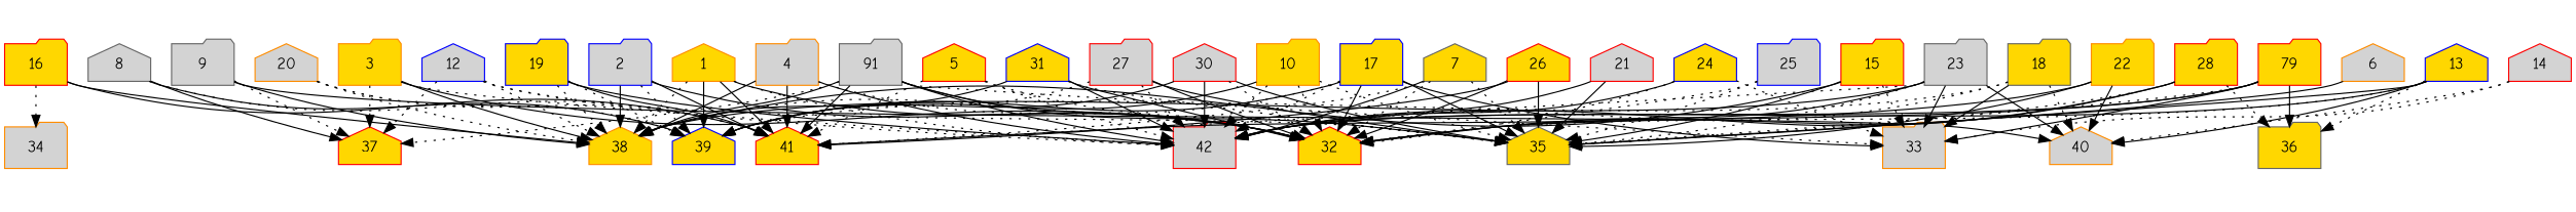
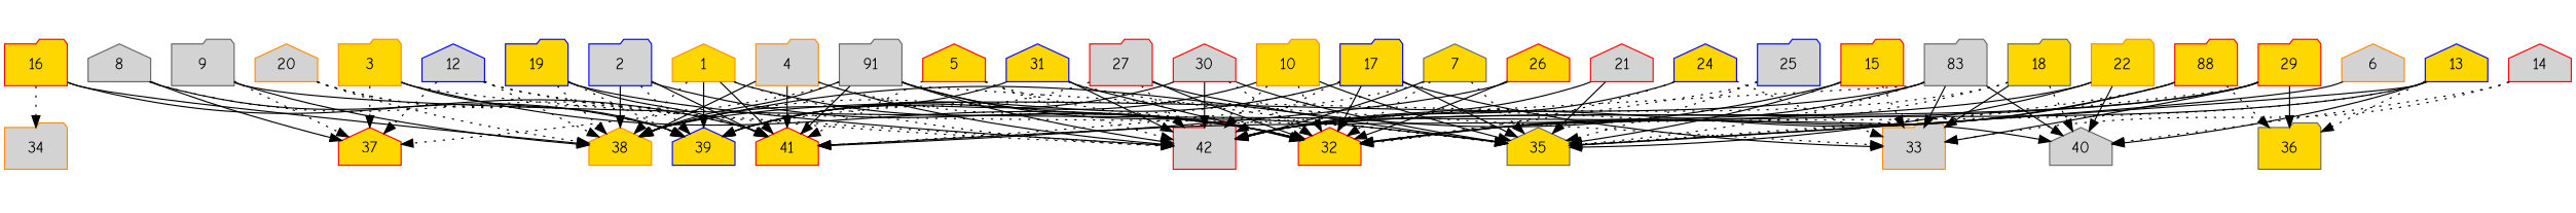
  digraph {
    fontname="Comic Neue"
    node [alpha=0.03 color=red fillcolor=gold fontname="Comic Neue" shape=house style=filled]
    edge [fontname="Comic Neue" style=solid]
    1 [color=darkorange expect_size=84821229242283328]
    32 [alpha=0.13 expect_size=457117668639705728]
    38 [alpha=0.01 color=darkorange expect_size=13691061801580824]
    39 [alpha=0.02 color=blue expect_size=2873069726689757]
    41 [alpha=0.17 expect_size=124591511201264032]
    42 [alpha=0.07 expect_size=5169269859942400 fillcolor=lightgrey shape=folder]
    2 [color=blue expect_size=69997992490682808 fillcolor=lightgrey shape=folder]
    3 [alpha=0.17 color=darkorange expect_size=4253598211184700928 shape=folder]
    37 [alpha=0.09 expect_size=37614478480381024]
    4 [alpha=0.11 color=darkorange expect_size=37557462744720264 fillcolor=lightgrey shape=folder]
    5 [alpha=0.14 expect_size=1045624887105013760]
    35 [alpha=0.05 color=gray40 expect_size=17296083629093644]
    6 [alpha=0.11 color=darkorange expect_size=8340382329839965700096 fillcolor=lightgrey]
    7 [alpha=0.12 color=gray40 expect_size=78533412641369489408]
    8 [alpha=0.14 color=gray40 expect_size=85737154060377616 fillcolor=lightgrey]
    9 [alpha=0.08 color=gray40 expect_size=6012645941851297792 fillcolor=lightgrey shape=folder]
-   40 [alpha=0.04 color=darkorange expect_size=24320972221241892 fillcolor=lightgrey]
+   40 [alpha=0.04 color=gray40 expect_size=24320972221241892 fillcolor=lightgrey]
    10 [alpha=0.17 color=darkorange expect_size=161977537894197231616 shape=folder]
    n19 [alpha=0.09 color=gray40 expect_size=77953558290987220992 fillcolor=lightgrey label=91 shape=folder]
    33 [alpha=0.08 color=darkorange expect_size=12640442596604766208 fillcolor=lightgrey shape=folder]
    12 [color=blue expect_size=12839404212662327836672 fillcolor=lightgrey]
    13 [alpha=0.00 color=blue expect_size=1165139592550860800]
    36 [alpha=0.10 color=gray40 expect_size=18338059005301549432832 shape=folder]
    14 [alpha=0.11 expect_size=3683560570214254903296 fillcolor=lightgrey]
    15 [alpha=0.14 expect_size=17912418319094444457984 shape=folder]
    16 [alpha=0.06 expect_size=3859776786174777856 shape=folder]
    34 [alpha=0.09 color=darkorange expect_size=314131831704810160128 fillcolor=lightgrey shape=folder]
    17 [alpha=0.10 color=blue expect_size=2156827424124070526976 shape=folder]
    18 [alpha=0.19 color=gray40 expect_size=3629243247404241920 shape=folder]
    19 [alpha=0.09 color=blue expect_size=19557193825378508 shape=folder]
    20 [color=darkorange expect_size=12997808637401962119168 fillcolor=lightgrey]
    21 [alpha=0.09 expect_size=135793928505606880 fillcolor=lightgrey]
    22 [alpha=0.04 color=darkorange expect_size=591622533011176685568 shape=folder]
-   23 [alpha=0.06 color=gray40 expect_size=51802197300297048 fillcolor=lightgrey shape=folder]
+   23 [alpha=0.06 color=gray40 expect_size=51802197300297048 fillcolor=lightgrey shape=folder label=83]
    24 [alpha=0.07 color=blue expect_size=99400651110516496]
    25 [alpha=0.08 color=blue expect_size=1635641993975481856 fillcolor=lightgrey shape=folder]
    26 [alpha=0.01 expect_size=25348446202394928]
    27 [expect_size=30408039899721188 fillcolor=lightgrey shape=folder]
-   28 [alpha=0.01 expect_size=110051834815032416 shape=folder]
-   29 [alpha=0.15 expect_size=50283717614259824 shape=folder label=79]
+   28 [alpha=0.01 expect_size=110051834815032416 shape=folder label=88]
+   29 [alpha=0.15 expect_size=50283717614259824 shape=folder]
    30 [alpha=0.18 expect_size=10100980131903370 fillcolor=lightgrey]
    31 [alpha=0.14 color=blue expect_size=8122697255074968633344]
    1 -> 32
    1 -> 38 [style=dotted]
    1 -> 39
    1 -> 41
    1 -> 42 [style=dotted]
    2 -> 32
    2 -> 38
    2 -> 39 [style=dotted]
    2 -> 41
    3 -> 32
-   3 -> 38
+   3 -> 39
    3 -> 42 [style=dotted]
    3 -> 37 [style=dotted]
    4 -> 32 [style=dotted]
    4 -> 38
    4 -> 41
    4 -> 42
    5 -> 41 [style=dotted]
    5 -> 42 [style=dotted]
    5 -> 35 [style=dotted]
    6 -> 35
    7 -> 32 [style=dotted]
    7 -> 41 [style=dotted]
    7 -> 42
    7 -> 35 [style=dotted]
    8 -> 39
    8 -> 41 [style=dotted]
    8 -> 37
    9 -> 38
    9 -> 37 [style=dotted]
    9 -> 40
    10 -> 32 [style=dotted]
    10 -> 39
    10 -> 42 [style=dotted]
-   10 -> 35 [style=dotted]
+   10 -> 35
    n19 -> 32
    n19 -> 38
    n19 -> 41
    n19 -> 42
    n19 -> 37 [style=dotted]
    n19 -> 35
    n19 -> 33 [style=dotted]
    12 -> 38 [style=dotted]
    12 -> 42 [style=dotted]
    12 -> 37 [style=dotted]
    12 -> 35 [style=dotted]
    13 -> 32 [style=dotted]
    13 -> 42
    13 -> 35
    13 -> 40
    13 -> 36 [style=dotted]
    14 -> 40 [style=dotted]
    14 -> 33 [style=dotted]
    15 -> 38
    15 -> 35
    15 -> 33 [style=dotted]
    16 -> 38
    16 -> 41
    16 -> 34 [style=dotted]
    17 -> 32
    17 -> 38 [style=dotted]
    17 -> 39
    17 -> 42 [style=dotted]
    17 -> 35
    17 -> 33
    18 -> 39 [style=dotted]
    18 -> 42 [style=dotted]
    18 -> 40 [style=dotted]
    18 -> 33
    19 -> 38 [style=dotted]
    19 -> 39 [style=dotted]
    19 -> 41
    19 -> 42
    20 -> 38 [style=dotted]
    20 -> 39 [style=dotted]
    20 -> 41 [style=dotted]
    21 -> 42
    21 -> 35
    22 -> 41
    22 -> 35
    22 -> 40
    23 -> 32
    23 -> 38
    23 -> 41 [style=dotted]
    23 -> 35 [style=dotted]
    23 -> 40
    23 -> 33
    24 -> 32 [style=dotted]
    24 -> 42
    24 -> 33 [style=dotted]
    25 -> 32 [style=dotted]
    25 -> 35 [style=dotted]
    26 -> 32
    26 -> 41
-   26 -> 35
    27 -> 32
    27 -> 39 [style=dotted]
    27 -> 42 [style=dotted]
    27 -> 35
    28 -> 32
    28 -> 42
    28 -> 35 [style=dotted]
    28 -> 36 [style=dotted]
    29 -> 32
    29 -> 42
    29 -> 35 [style=dotted]
    29 -> 33
    29 -> 36
    30 -> 32 [style=dotted]
    30 -> 39
    30 -> 42
    30 -> 35
    31 -> 32
    31 -> 38
    31 -> 42
    31 -> 35 [style=dotted]
  }
